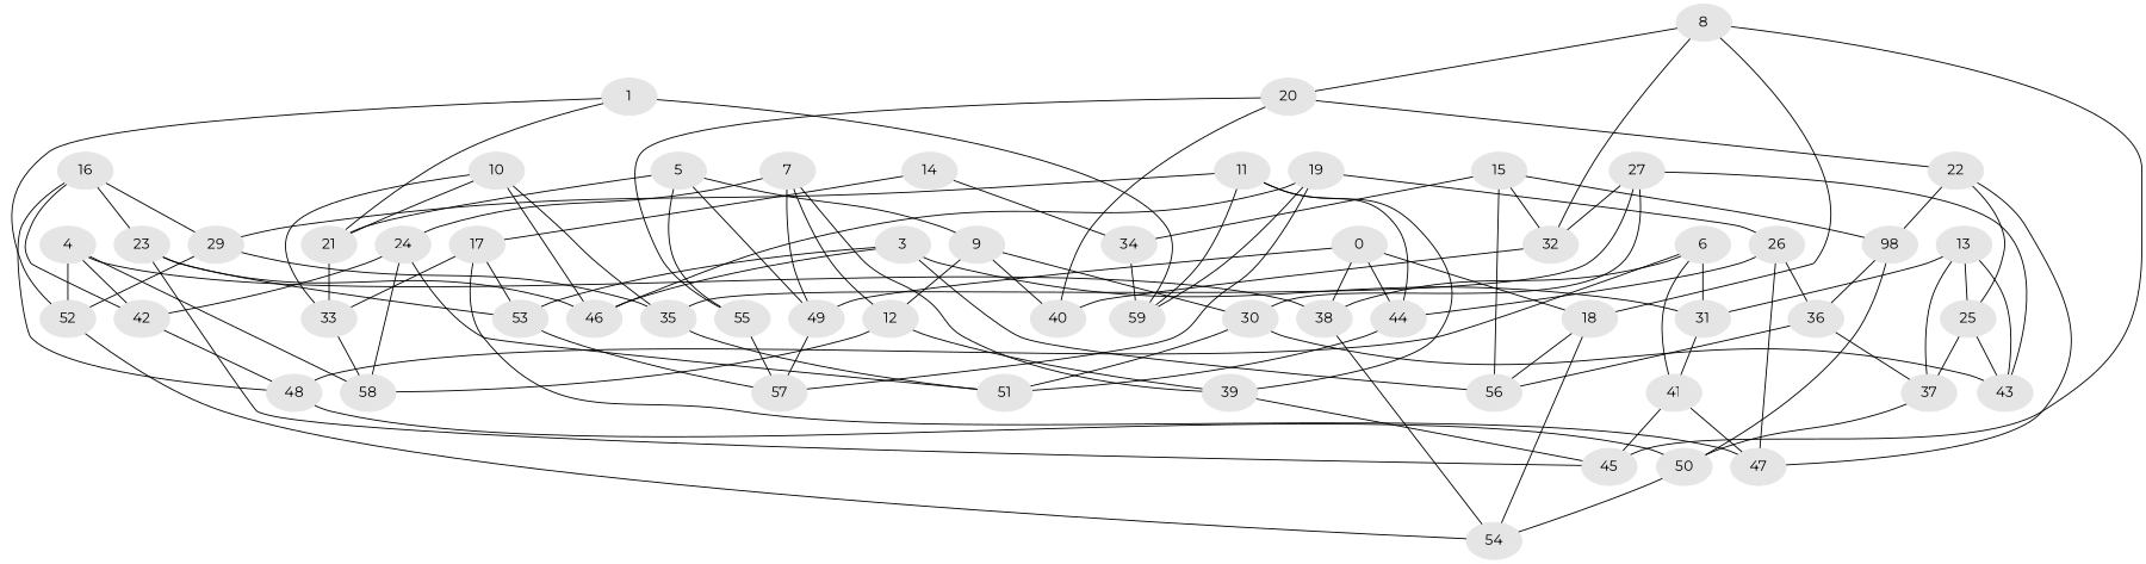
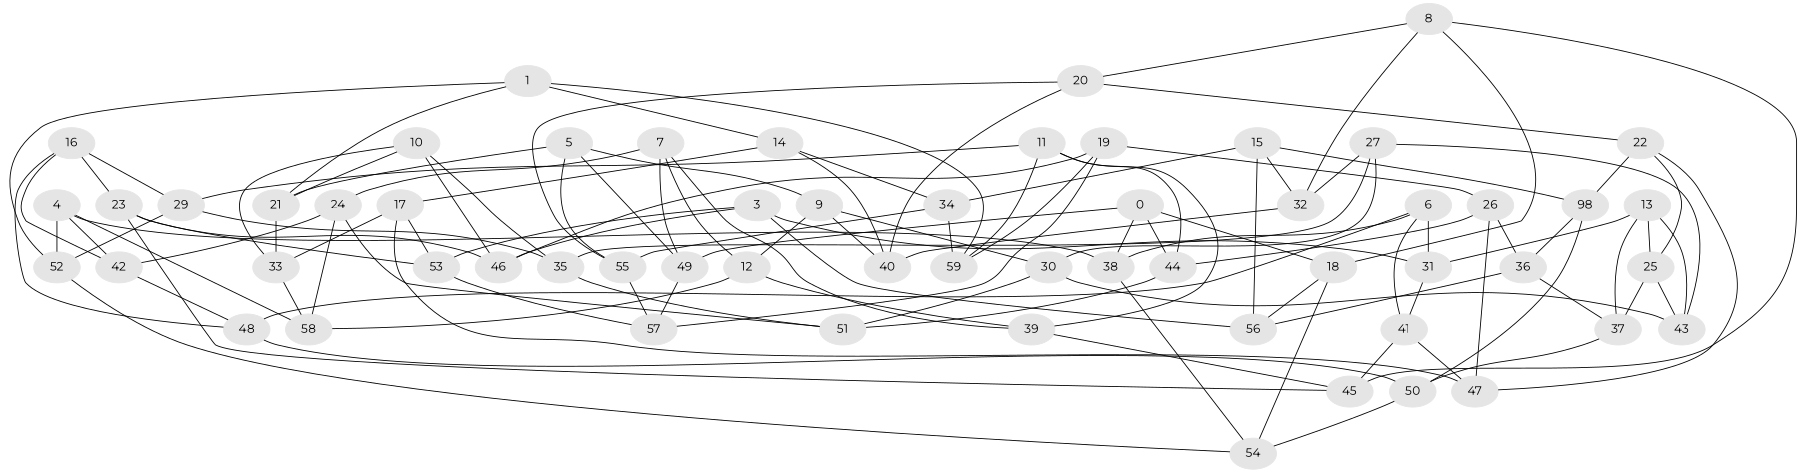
  graph {
    fontname=Montserrat
    node [color=gray90 fontname=Montserrat style=filled]
    edge [fontname=Montserrat]
    1
    14
    21
    52
    59
    40
    17
    34
    33
    54
    n11 [label=0]
    18
    38
    44
    49
    56
    51
    57
    3
    31
    46
    53
    41
    4
    42
    58
    48
    5
    9
    55
    12
    30
    6
    45
    47
    50
    7
    24
    39
    8
    20
    32
    22
    43
    10
    35
    11
    29
    13
    25
    37
    15
    n53 [label=98]
    36
    16
    23
    19
    26
    27
+   1 -- 14
    1 -- 21
    1 -- 52
    1 -- 59
+   14 -- 40
    14 -- 17
    14 -- 34
    21 -- 33
    52 -- 54
    17 -- 33
    17 -- 53
    17 -- 47
    34 -- 59
+   34 -- 55
    33 -- 58
    n11 -- 18
    n11 -- 38
    n11 -- 44
    n11 -- 49
    18 -- 54
    18 -- 56
    38 -- 54
    44 -- 51
    49 -- 57
    3 -- 56
    3 -- 31
    3 -- 46
    3 -- 53
    31 -- 41
    53 -- 57
    41 -- 45
    41 -- 47
    4 -- 52
    4 -- 38
    4 -- 42
    4 -- 58
    42 -- 48
    48 -- 50
    5 -- 21
    5 -- 49
    5 -- 9
    5 -- 55
    9 -- 40
    9 -- 12
    9 -- 30
    55 -- 57
    12 -- 58
    12 -- 39
    30 -- 51
    30 -- 43
    6 -- 38
    6 -- 31
    6 -- 41
    6 -- 48
    50 -- 54
    7 -- 49
    7 -- 12
    7 -- 24
    7 -- 39
    24 -- 51
    24 -- 42
    24 -- 58
    39 -- 45
    8 -- 18
    8 -- 45
    8 -- 20
    8 -- 32
    20 -- 40
    20 -- 55
    20 -- 22
    32 -- 40
    22 -- 47
    22 -- 25
    22 -- n53
    10 -- 21
    10 -- 33
    10 -- 46
    10 -- 35
    35 -- 51
    11 -- 59
    11 -- 44
    11 -- 39
    11 -- 29
    29 -- 52
    29 -- 35
    13 -- 31
    13 -- 43
    13 -- 25
    13 -- 37
    25 -- 43
    25 -- 37
    37 -- 50
    15 -- 34
    15 -- 56
    15 -- 32
    15 -- n53
    n53 -- 50
    n53 -- 36
    36 -- 56
    36 -- 37
    16 -- 42
    16 -- 48
    16 -- 29
    16 -- 23
    23 -- 46
    23 -- 53
    23 -- 45
    19 -- 59
    19 -- 57
    19 -- 46
    19 -- 26
    26 -- 44
    26 -- 47
    26 -- 36
    27 -- 30
    27 -- 32
    27 -- 43
    27 -- 35
  }
